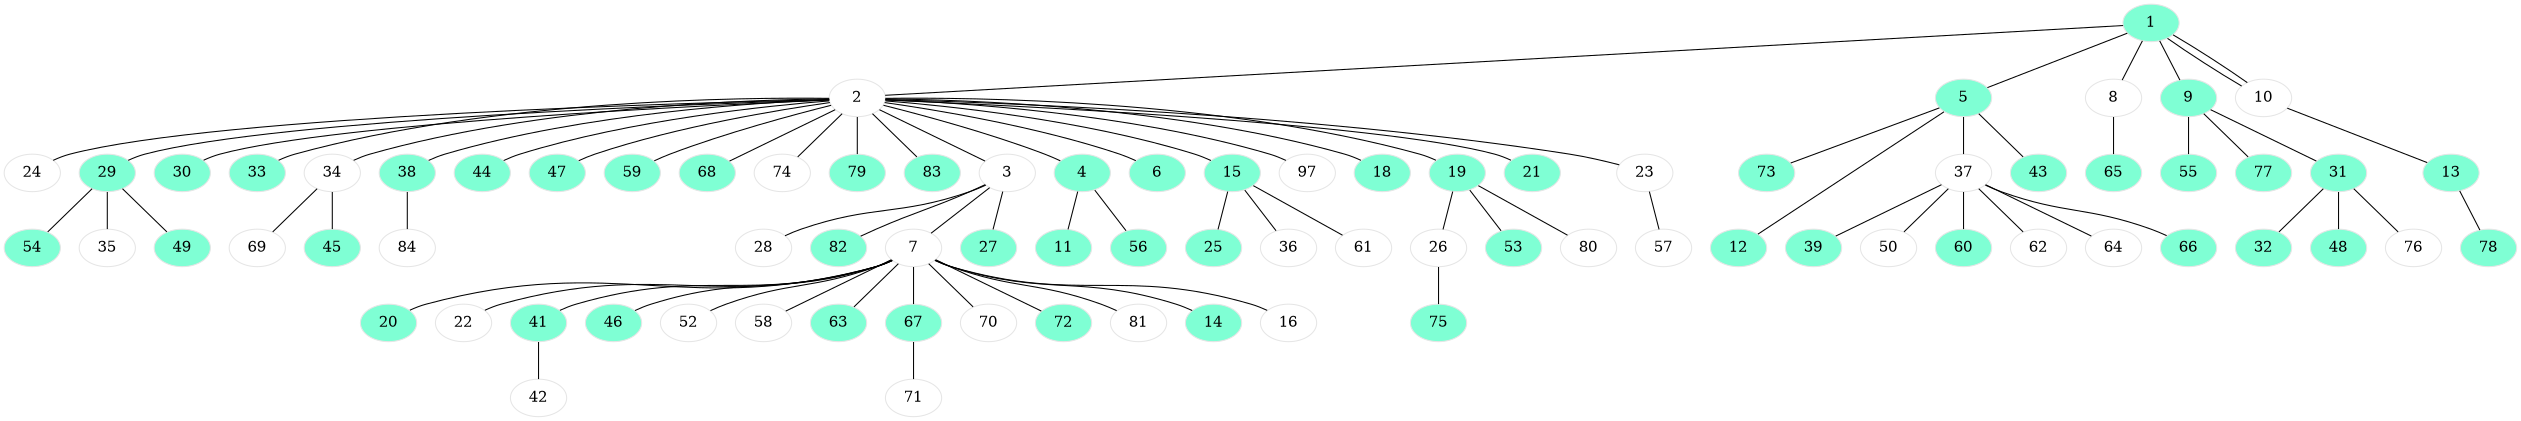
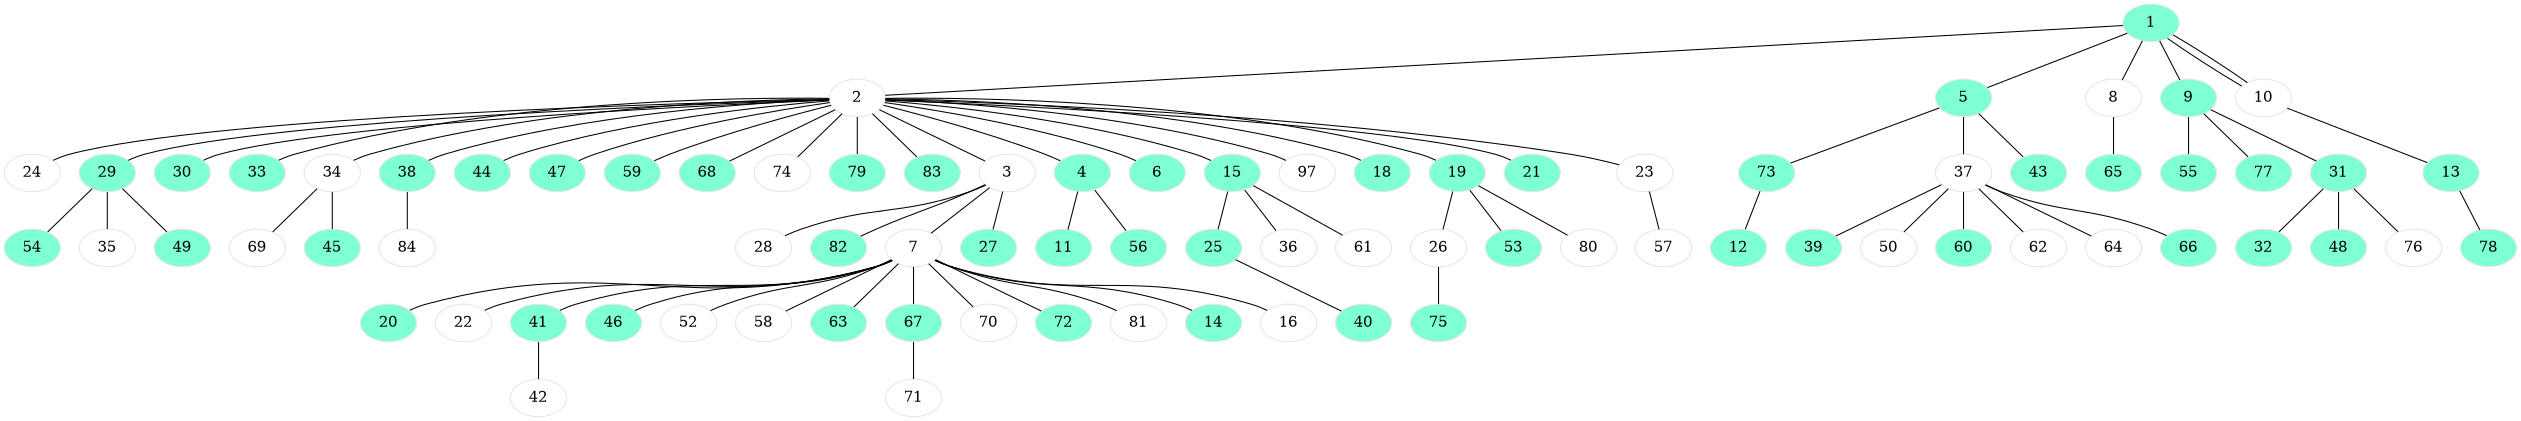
  graph {
    node [color=gray90 fillcolor=aquamarine style=filled]
    2 [fillcolor=white]
    1
    5
    8 [fillcolor=white]
    9
    10 [fillcolor=white]
    3 [fillcolor=white]
    4
    6
    15
    n11 [fillcolor=white label=97]
    18
    19
    21
    23 [fillcolor=white]
    24 [fillcolor=white]
    29
    30
    33
    34 [fillcolor=white]
    38
    44
    47
    59
    68
    74 [fillcolor=white]
    79
    83
    12
    37 [fillcolor=white]
    43
    73
    65
    31
    55
    77
    13
    7 [fillcolor=white]
    27
    28 [fillcolor=white]
    82
    11
    56
    25
    36 [fillcolor=white]
    61 [fillcolor=white]
    26 [fillcolor=white]
    53
    80 [fillcolor=white]
    57 [fillcolor=white]
    35 [fillcolor=white]
    49
    54
    45
    69 [fillcolor=white]
    84 [fillcolor=white]
    14
    16 [fillcolor=white]
    20
    22 [fillcolor=white]
    41
    46
    52 [fillcolor=white]
    58 [fillcolor=white]
    63
    67
    70 [fillcolor=white]
    72
    81 [fillcolor=white]
    39
    50 [fillcolor=white]
    60
    62 [fillcolor=white]
    64 [fillcolor=white]
    66
    42 [fillcolor=white]
    71 [fillcolor=white]
    32
    48
    76 [fillcolor=white]
    78
+   40
    75
    2 -- 3
    2 -- 4
    2 -- 6
    2 -- 15
    2 -- n11
    2 -- 18
    2 -- 19
    2 -- 21
    2 -- 23
    2 -- 24
    2 -- 29
    2 -- 30
    2 -- 33
    2 -- 34
    2 -- 38
    2 -- 44
    2 -- 47
    2 -- 59
    2 -- 68
    2 -- 74
    2 -- 79
    2 -- 83
    1 -- 2
    1 -- 5
    1 -- 8
    1 -- 9
    1 -- 10
    1 -- 10
-   5 -- 12
+   73 -- 12
    5 -- 37
    5 -- 43
    5 -- 73
    8 -- 65
    9 -- 31
    9 -- 55
    9 -- 77
    10 -- 13
    3 -- 7
    3 -- 27
    3 -- 28
    3 -- 82
    4 -- 11
    4 -- 56
    15 -- 25
    15 -- 36
    15 -- 61
    19 -- 26
    19 -- 53
    19 -- 80
    23 -- 57
    29 -- 35
    29 -- 49
    29 -- 54
    34 -- 45
    34 -- 69
    38 -- 84
    37 -- 39
    37 -- 50
    37 -- 60
    37 -- 62
    37 -- 64
    37 -- 66
    31 -- 32
    31 -- 48
    31 -- 76
    13 -- 78
    7 -- 14
    7 -- 16
    7 -- 20
    7 -- 22
    7 -- 41
    7 -- 46
    7 -- 52
    7 -- 58
    7 -- 63
    7 -- 67
    7 -- 70
    7 -- 72
    7 -- 81
+   25 -- 40
    26 -- 75
    41 -- 42
    67 -- 71
  }
